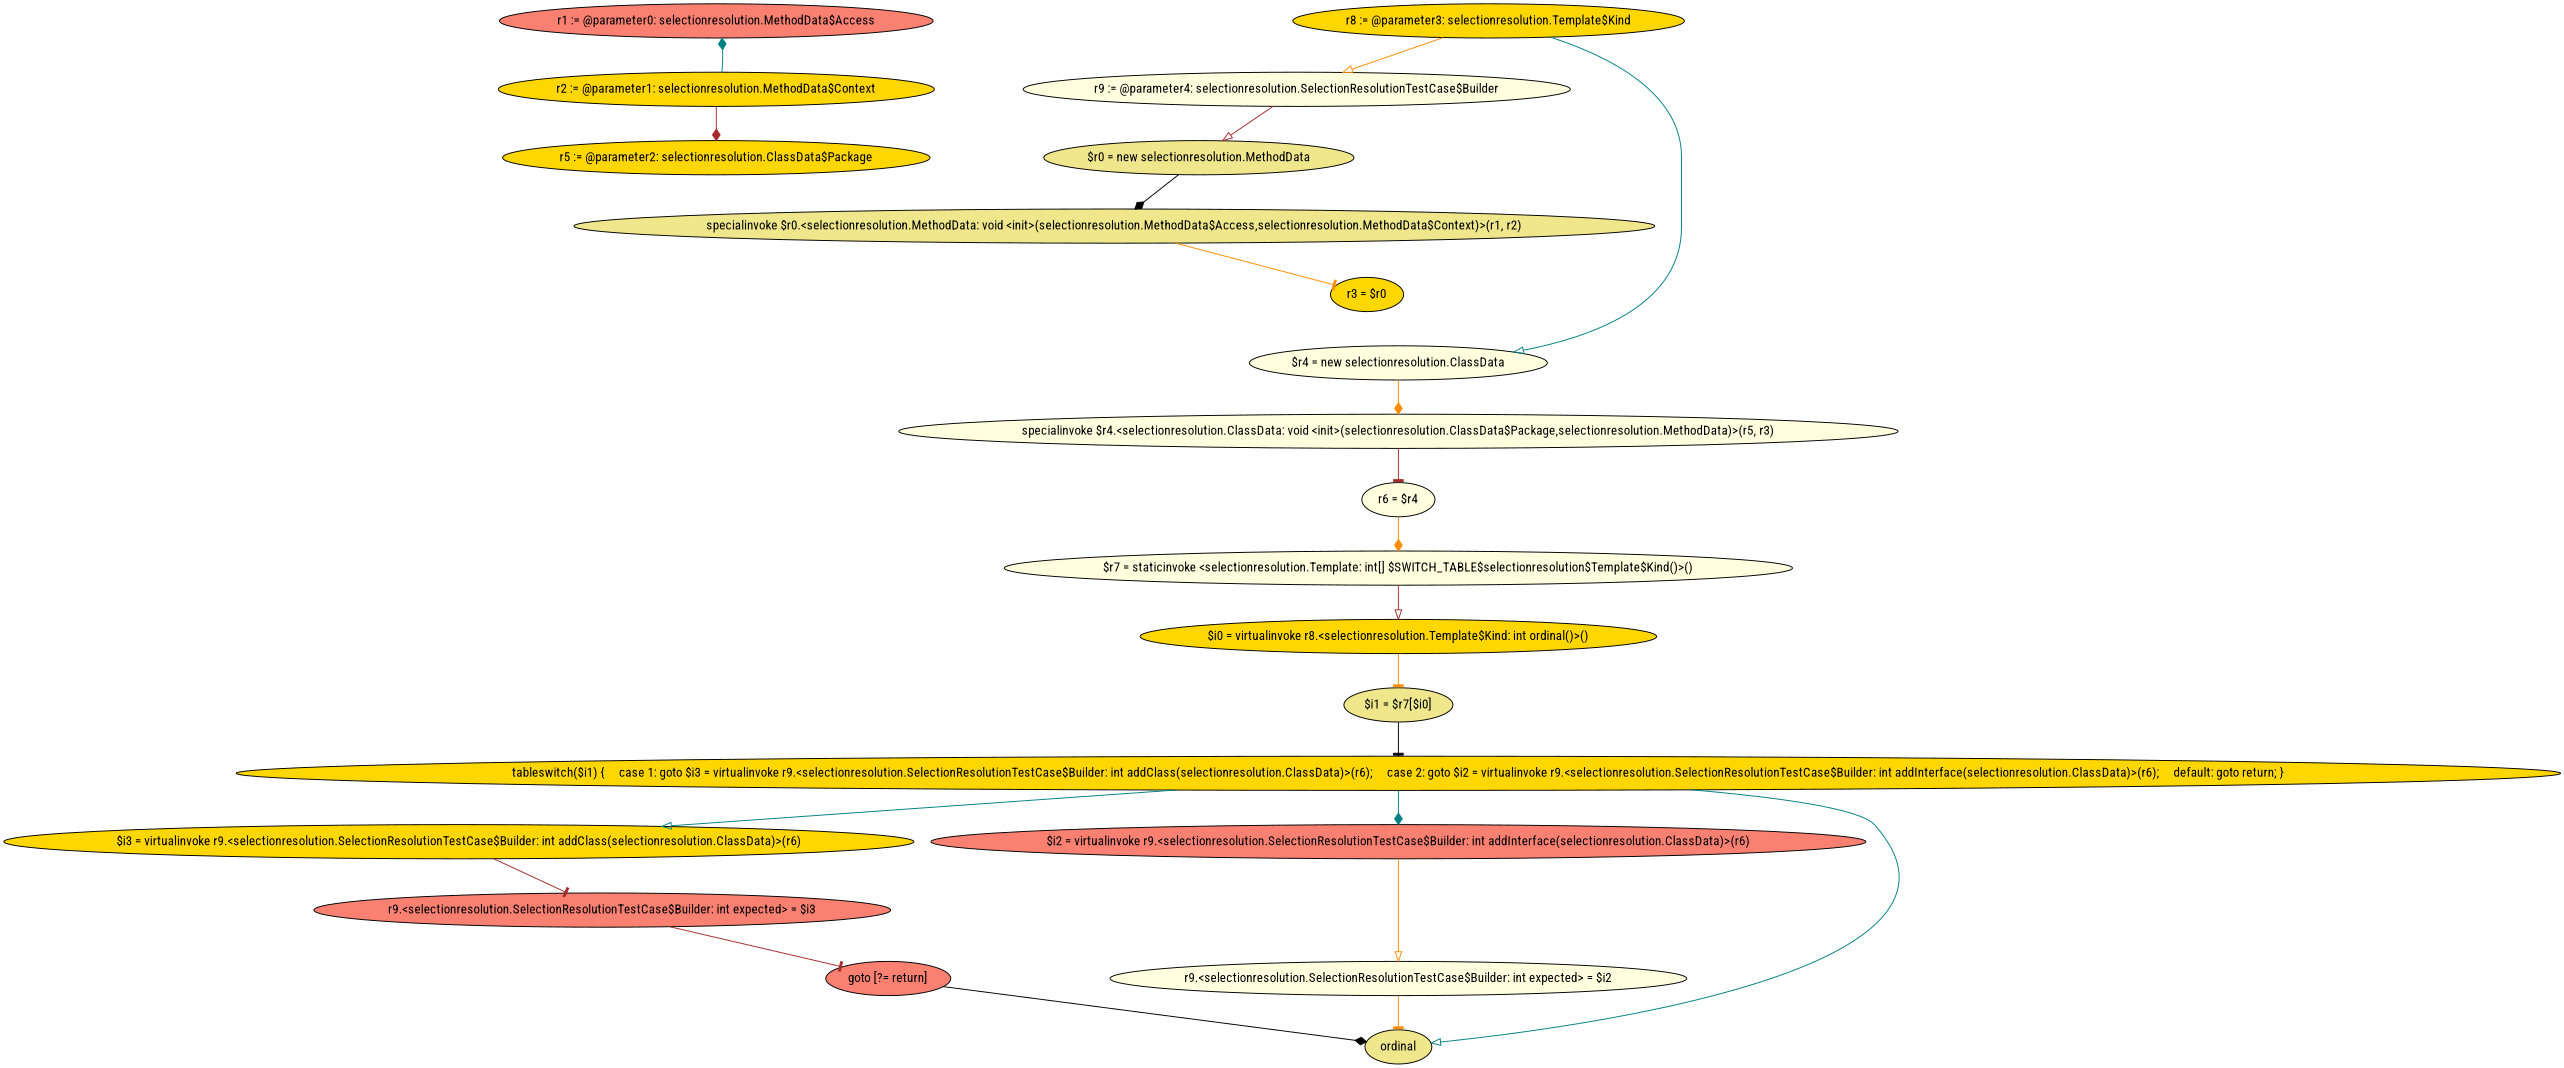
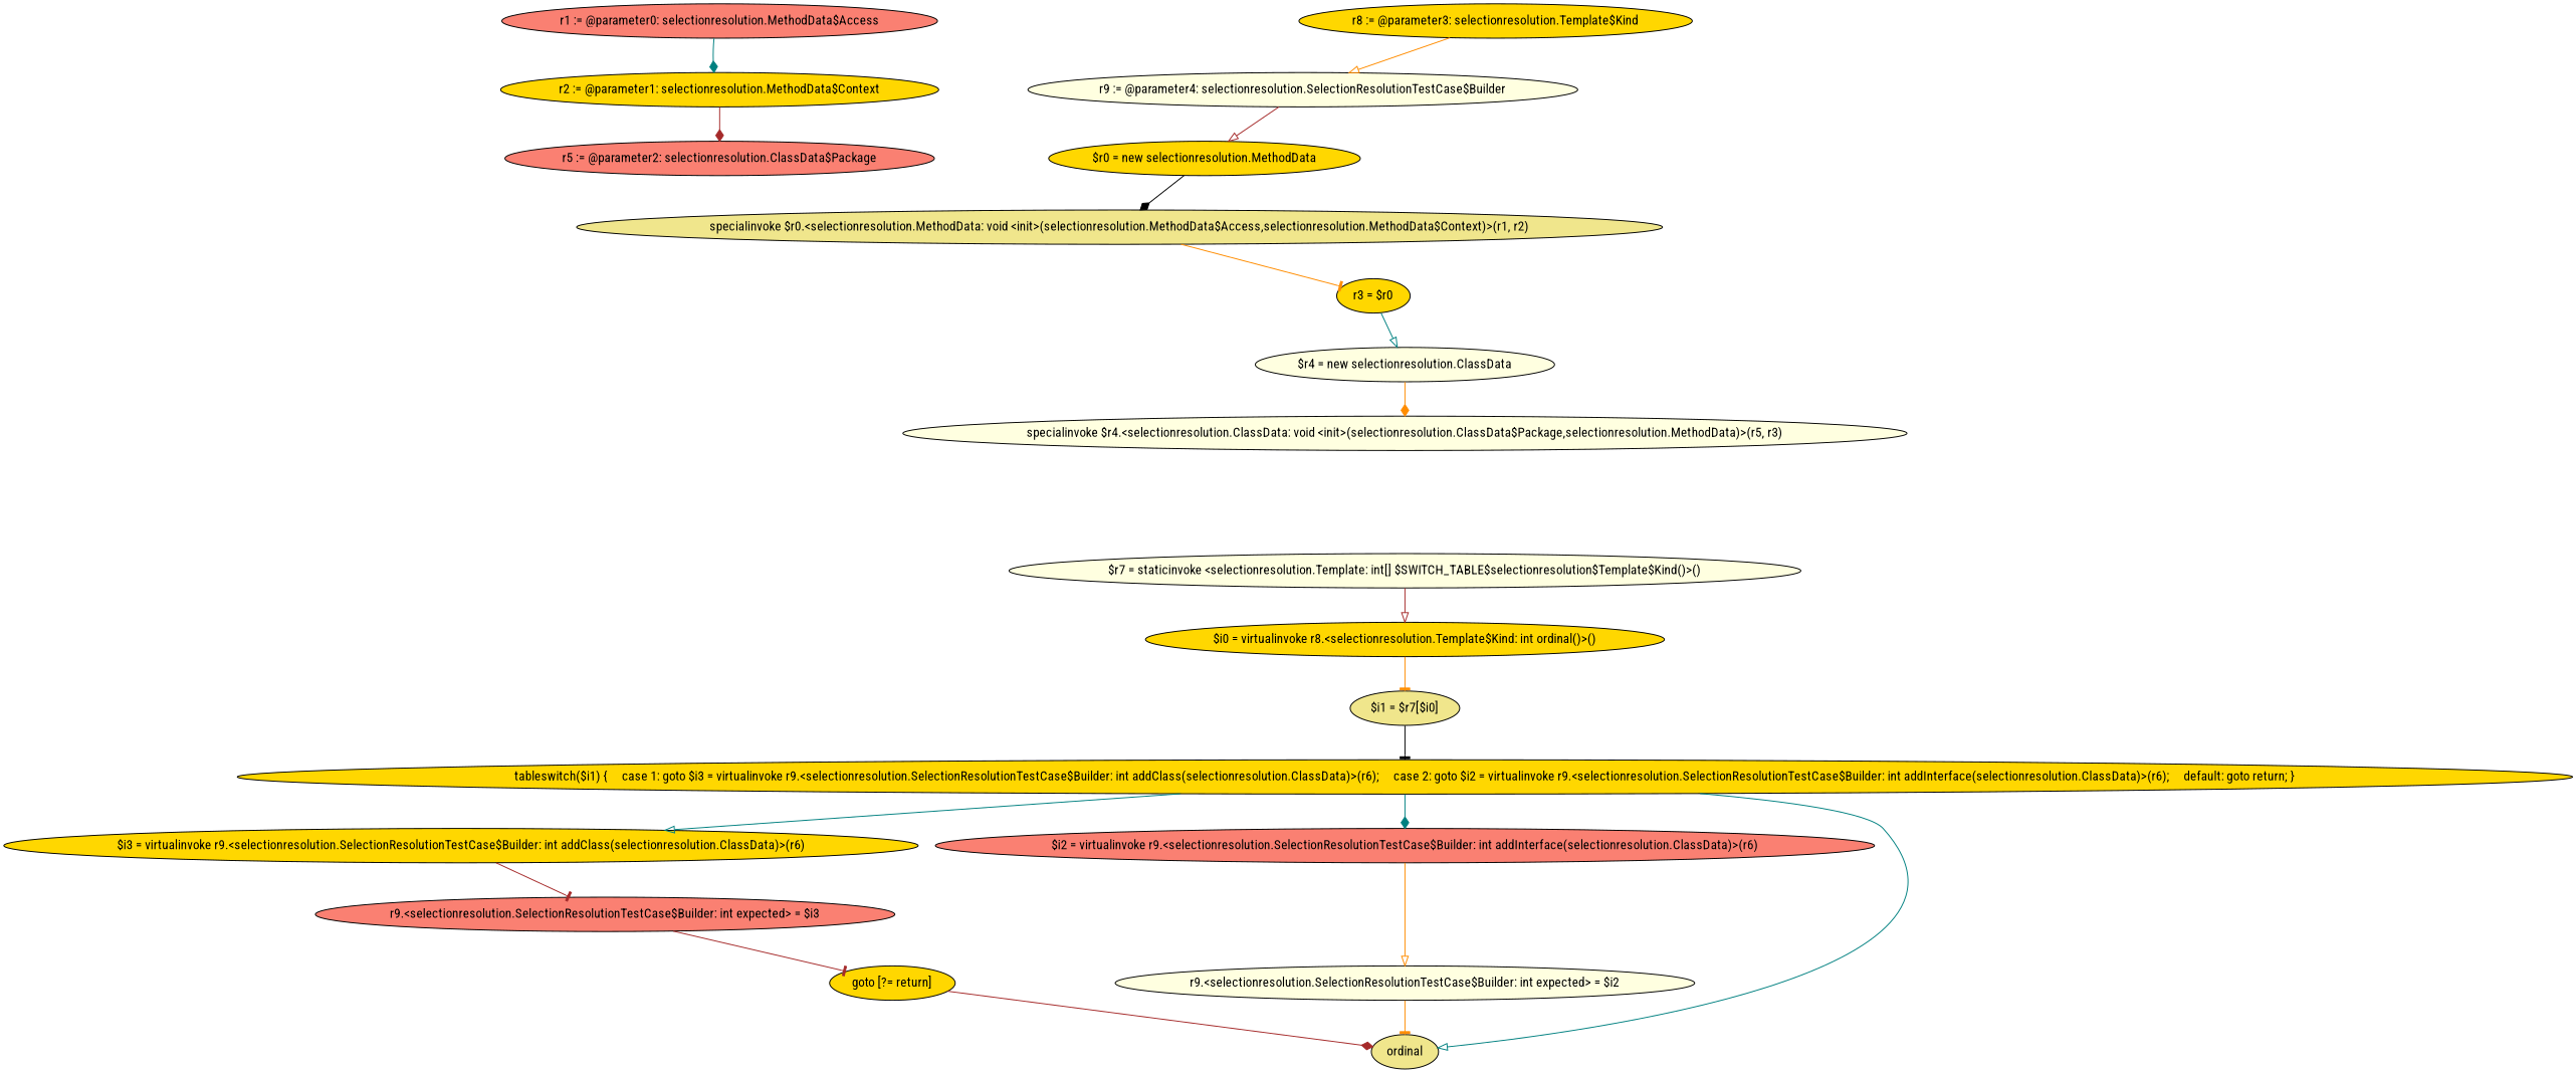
  digraph {
    fontname="Roboto Condensed"
    node [fillcolor=gold fontname="Roboto Condensed" style=filled]
    edge [arrowhead=diamond color=darkorange fontname="Roboto Condensed"]
    "r1 := @parameter0: selectionresolution.MethodData$Access" [fillcolor=salmon]
    "r2 := @parameter1: selectionresolution.MethodData$Context"
-   "r5 := @parameter2: selectionresolution.ClassData$Package"
+   "r5 := @parameter2: selectionresolution.ClassData$Package" [fillcolor=salmon]
    "r9 := @parameter4: selectionresolution.SelectionResolutionTestCase$Builder" [fillcolor=lightyellow]
    "r8 := @parameter3: selectionresolution.Template$Kind"
-   "$r0 = new selectionresolution.MethodData" [fillcolor=khaki]
+   "$r0 = new selectionresolution.MethodData"
    "specialinvoke $r0.<selectionresolution.MethodData: void <init>(selectionresolution.MethodData$Access,selectionresolution.MethodData$Context)>(r1, r2)" [fillcolor=khaki]
    "r3 = $r0"
    "$r4 = new selectionresolution.ClassData" [fillcolor=lightyellow]
    "specialinvoke $r4.<selectionresolution.ClassData: void <init>(selectionresolution.ClassData$Package,selectionresolution.MethodData)>(r5, r3)" [fillcolor=lightyellow]
-   "r6 = $r4" [fillcolor=lightyellow]
    "$r7 = staticinvoke <selectionresolution.Template: int[] $SWITCH_TABLE$selectionresolution$Template$Kind()>()" [fillcolor=lightyellow]
    "$i0 = virtualinvoke r8.<selectionresolution.Template$Kind: int ordinal()>()"
    "$i1 = $r7[$i0]" [fillcolor=khaki]
    "tableswitch($i1) {     case 1: goto $i3 = virtualinvoke r9.<selectionresolution.SelectionResolutionTestCase$Builder: int addClass(selectionresolution.ClassData)>(r6);     case 2: goto $i2 = virtualinvoke r9.<selectionresolution.SelectionResolutionTestCase$Builder: int addInterface(selectionresolution.ClassData)>(r6);     default: goto return; }"
    "$i3 = virtualinvoke r9.<selectionresolution.SelectionResolutionTestCase$Builder: int addClass(selectionresolution.ClassData)>(r6)"
    "$i2 = virtualinvoke r9.<selectionresolution.SelectionResolutionTestCase$Builder: int addInterface(selectionresolution.ClassData)>(r6)" [fillcolor=salmon]
    n18 [fillcolor=khaki label=ordinal]
    "r9.<selectionresolution.SelectionResolutionTestCase$Builder: int expected> = $i3" [fillcolor=salmon]
    "r9.<selectionresolution.SelectionResolutionTestCase$Builder: int expected> = $i2" [fillcolor=lightyellow]
-   "goto [?= return]" [fillcolor=salmon]
-   "r2 := @parameter1: selectionresolution.MethodData$Context" -> "r1 := @parameter0: selectionresolution.MethodData$Access" [color=teal]
+   "goto [?= return]"
+   "r1 := @parameter0: selectionresolution.MethodData$Access" -> "r2 := @parameter1: selectionresolution.MethodData$Context" [color=teal]
    "r2 := @parameter1: selectionresolution.MethodData$Context" -> "r5 := @parameter2: selectionresolution.ClassData$Package" [color=brown]
    "r9 := @parameter4: selectionresolution.SelectionResolutionTestCase$Builder" -> "$r0 = new selectionresolution.MethodData" [arrowhead=onormal color=brown]
    "r8 := @parameter3: selectionresolution.Template$Kind" -> "r9 := @parameter4: selectionresolution.SelectionResolutionTestCase$Builder" [arrowhead=onormal]
    "$r0 = new selectionresolution.MethodData" -> "specialinvoke $r0.<selectionresolution.MethodData: void <init>(selectionresolution.MethodData$Access,selectionresolution.MethodData$Context)>(r1, r2)" [color=black]
    "specialinvoke $r0.<selectionresolution.MethodData: void <init>(selectionresolution.MethodData$Access,selectionresolution.MethodData$Context)>(r1, r2)" -> "r3 = $r0" [arrowhead=tee]
-   "r8 := @parameter3: selectionresolution.Template$Kind" -> "$r4 = new selectionresolution.ClassData" [arrowhead=onormal color=teal]
+   "r3 = $r0" -> "$r4 = new selectionresolution.ClassData" [arrowhead=onormal color=teal]
    "$r4 = new selectionresolution.ClassData" -> "specialinvoke $r4.<selectionresolution.ClassData: void <init>(selectionresolution.ClassData$Package,selectionresolution.MethodData)>(r5, r3)"
-   "specialinvoke $r4.<selectionresolution.ClassData: void <init>(selectionresolution.ClassData$Package,selectionresolution.MethodData)>(r5, r3)" -> "r6 = $r4" [arrowhead=tee color=brown]
-   "r6 = $r4" -> "$r7 = staticinvoke <selectionresolution.Template: int[] $SWITCH_TABLE$selectionresolution$Template$Kind()>()"
    "$r7 = staticinvoke <selectionresolution.Template: int[] $SWITCH_TABLE$selectionresolution$Template$Kind()>()" -> "$i0 = virtualinvoke r8.<selectionresolution.Template$Kind: int ordinal()>()" [arrowhead=onormal color=brown]
    "$i0 = virtualinvoke r8.<selectionresolution.Template$Kind: int ordinal()>()" -> "$i1 = $r7[$i0]" [arrowhead=tee]
    "$i1 = $r7[$i0]" -> "tableswitch($i1) {     case 1: goto $i3 = virtualinvoke r9.<selectionresolution.SelectionResolutionTestCase$Builder: int addClass(selectionresolution.ClassData)>(r6);     case 2: goto $i2 = virtualinvoke r9.<selectionresolution.SelectionResolutionTestCase$Builder: int addInterface(selectionresolution.ClassData)>(r6);     default: goto return; }" [arrowhead=tee color=black]
    "tableswitch($i1) {     case 1: goto $i3 = virtualinvoke r9.<selectionresolution.SelectionResolutionTestCase$Builder: int addClass(selectionresolution.ClassData)>(r6);     case 2: goto $i2 = virtualinvoke r9.<selectionresolution.SelectionResolutionTestCase$Builder: int addInterface(selectionresolution.ClassData)>(r6);     default: goto return; }" -> "$i3 = virtualinvoke r9.<selectionresolution.SelectionResolutionTestCase$Builder: int addClass(selectionresolution.ClassData)>(r6)" [arrowhead=onormal color=teal]
    "tableswitch($i1) {     case 1: goto $i3 = virtualinvoke r9.<selectionresolution.SelectionResolutionTestCase$Builder: int addClass(selectionresolution.ClassData)>(r6);     case 2: goto $i2 = virtualinvoke r9.<selectionresolution.SelectionResolutionTestCase$Builder: int addInterface(selectionresolution.ClassData)>(r6);     default: goto return; }" -> "$i2 = virtualinvoke r9.<selectionresolution.SelectionResolutionTestCase$Builder: int addInterface(selectionresolution.ClassData)>(r6)" [color=teal]
    "tableswitch($i1) {     case 1: goto $i3 = virtualinvoke r9.<selectionresolution.SelectionResolutionTestCase$Builder: int addClass(selectionresolution.ClassData)>(r6);     case 2: goto $i2 = virtualinvoke r9.<selectionresolution.SelectionResolutionTestCase$Builder: int addInterface(selectionresolution.ClassData)>(r6);     default: goto return; }" -> n18 [arrowhead=onormal color=teal]
    "$i3 = virtualinvoke r9.<selectionresolution.SelectionResolutionTestCase$Builder: int addClass(selectionresolution.ClassData)>(r6)" -> "r9.<selectionresolution.SelectionResolutionTestCase$Builder: int expected> = $i3" [arrowhead=tee color=brown]
    "$i2 = virtualinvoke r9.<selectionresolution.SelectionResolutionTestCase$Builder: int addInterface(selectionresolution.ClassData)>(r6)" -> "r9.<selectionresolution.SelectionResolutionTestCase$Builder: int expected> = $i2" [arrowhead=onormal]
    "r9.<selectionresolution.SelectionResolutionTestCase$Builder: int expected> = $i3" -> "goto [?= return]" [arrowhead=tee color=brown]
    "r9.<selectionresolution.SelectionResolutionTestCase$Builder: int expected> = $i2" -> n18 [arrowhead=tee]
-   "goto [?= return]" -> n18 [color=black]
+   "goto [?= return]" -> n18 [color=brown]
  }
